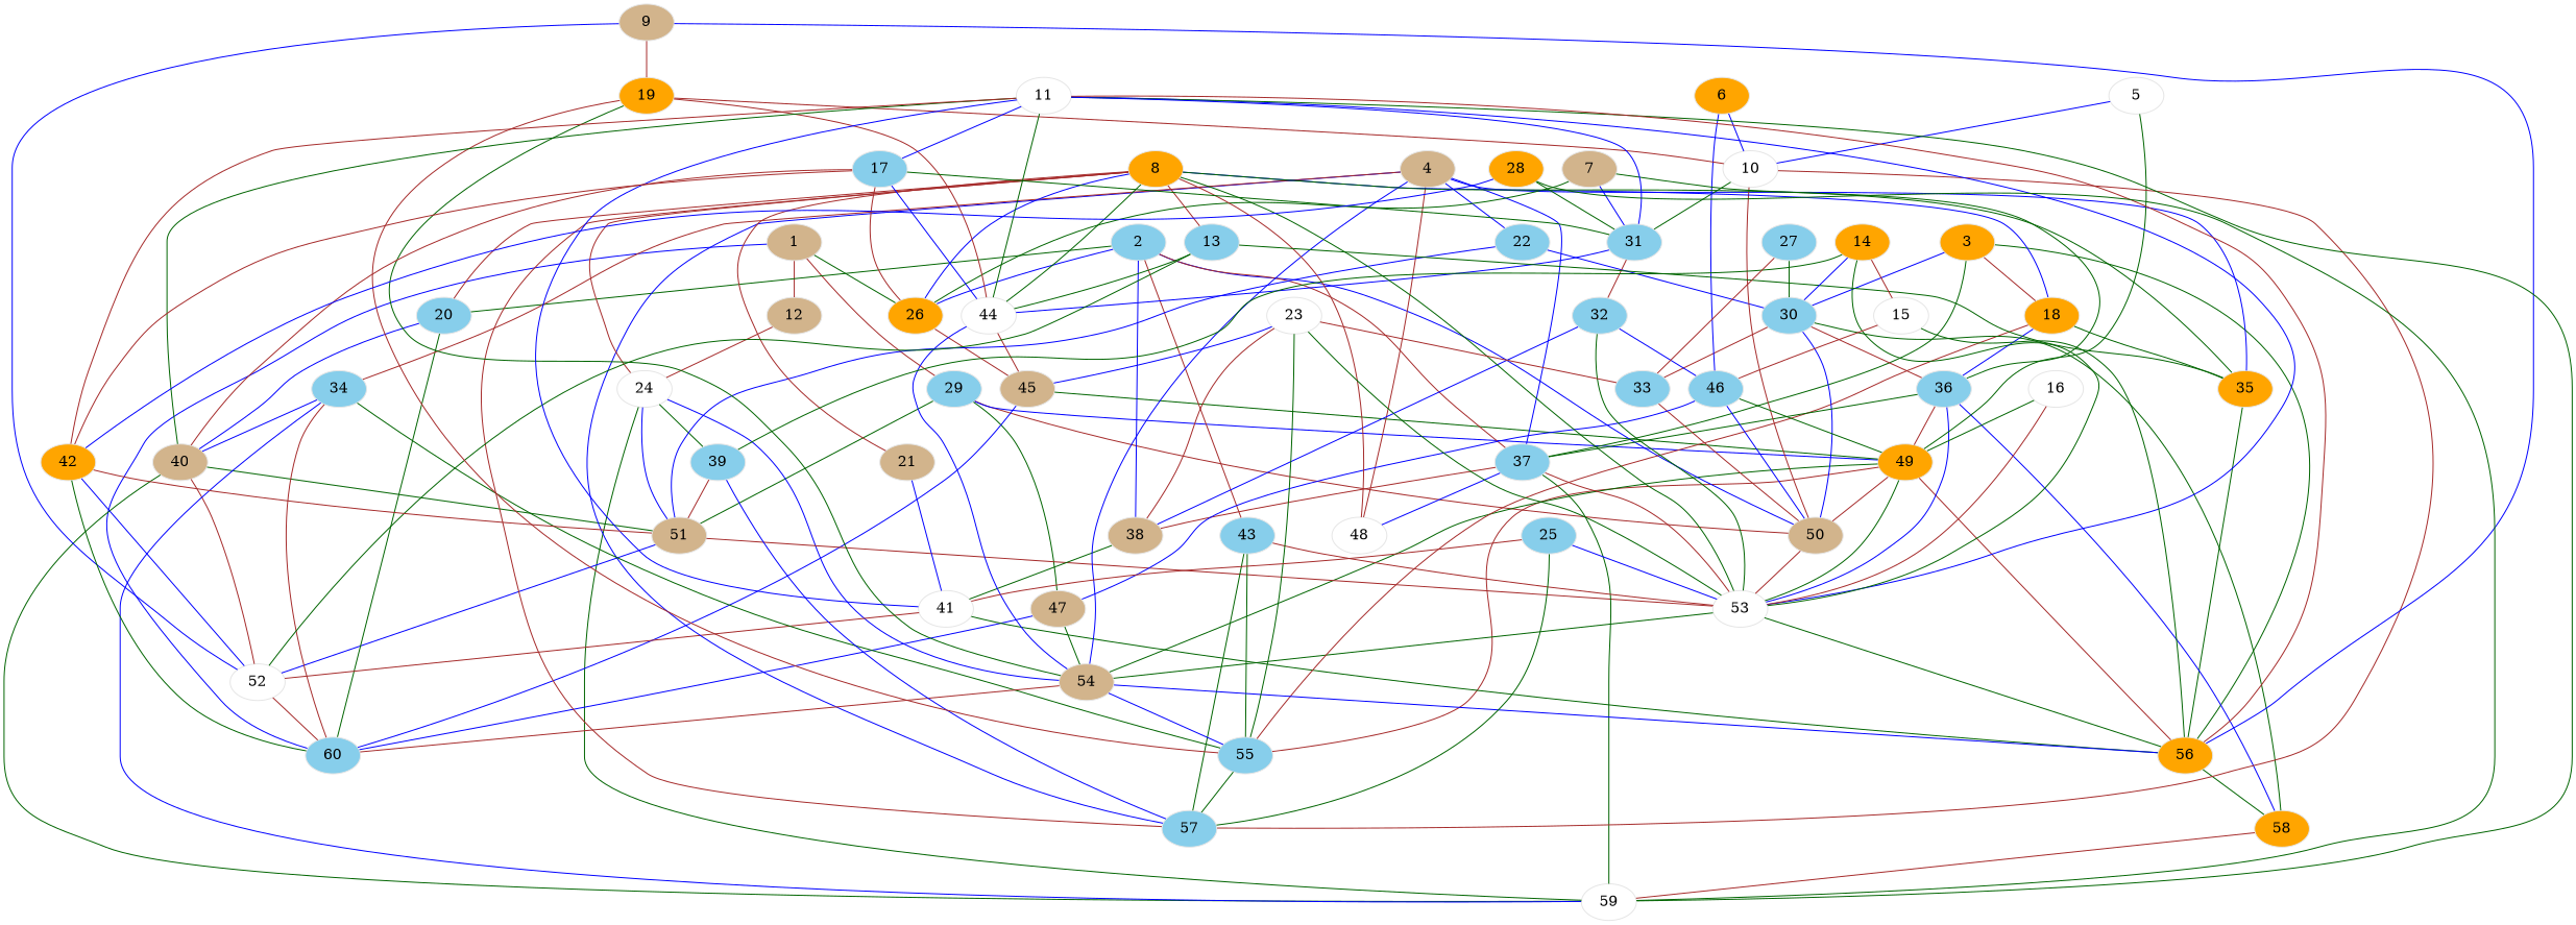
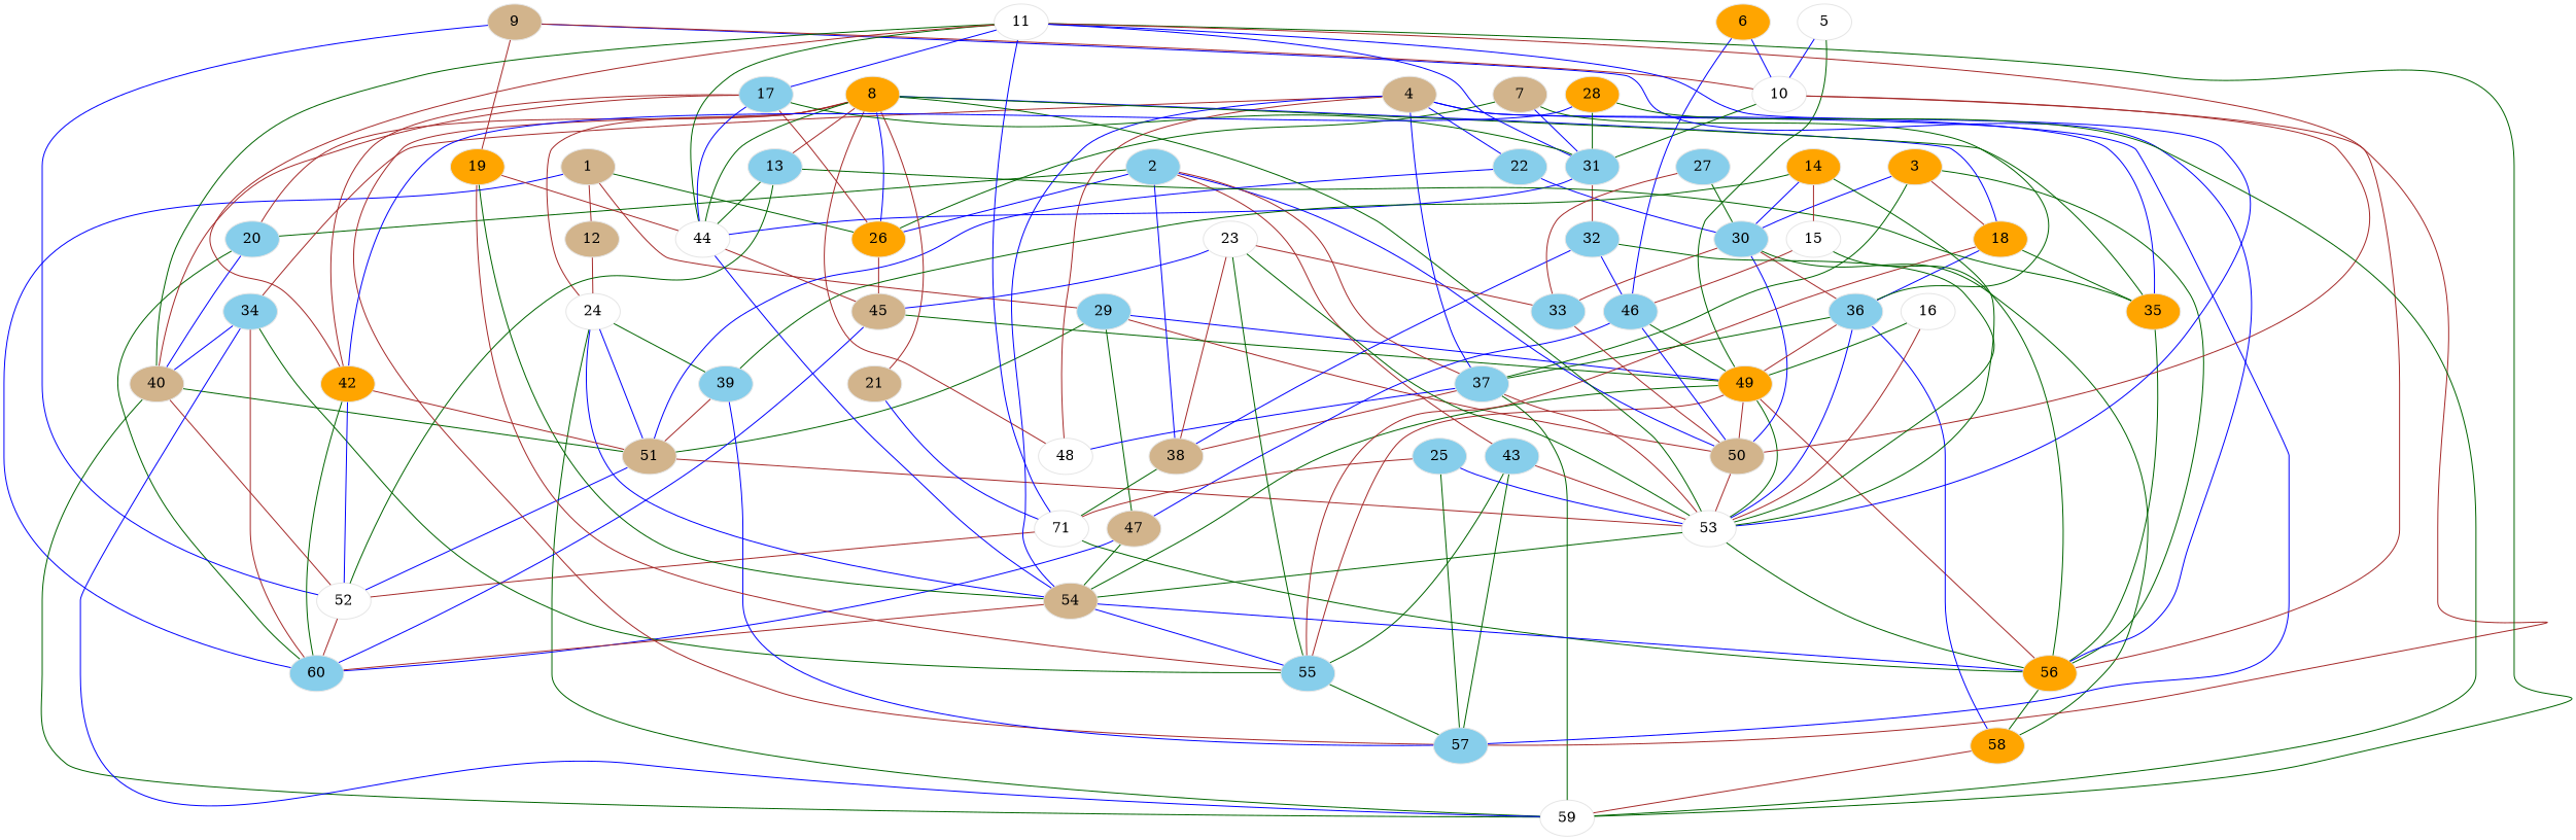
  graph {
    node [color=gray90 fillcolor=skyblue style=filled]
    edge [color=brown weight=1.0]
    1 [fillcolor=tan]
    12 [fillcolor=tan]
    26 [fillcolor=orange]
    29
    60
    24 [fillcolor=white]
    45 [fillcolor=tan]
    50 [fillcolor=tan]
    49 [fillcolor=orange]
    51 [fillcolor=tan]
    47 [fillcolor=tan]
    2
    20
    37
    38 [fillcolor=tan]
    43
    40 [fillcolor=tan]
    48 [fillcolor=white]
    53 [fillcolor=white]
    59 [fillcolor=white]
-   41 [fillcolor=white]
+   41 [fillcolor=white label=71]
    57
    55
    3 [fillcolor=orange]
    18 [fillcolor=orange]
    30
    56 [fillcolor=orange]
    35 [fillcolor=orange]
    36
    33
    58 [fillcolor=orange]
    4 [fillcolor=tan]
    22
    34
    54 [fillcolor=tan]
    5 [fillcolor=white]
    10 [fillcolor=white]
    31
    6 [fillcolor=orange]
    46
    7 [fillcolor=tan]
    44 [fillcolor=white]
    32
    8 [fillcolor=orange]
    13
    21 [fillcolor=tan]
    52 [fillcolor=white]
    39
    9 [fillcolor=tan]
    19 [fillcolor=orange]
    11 [fillcolor=white]
    17
    42 [fillcolor=orange]
    14 [fillcolor=orange]
    15 [fillcolor=white]
    16 [fillcolor=white]
    23 [fillcolor=white]
    25
    27
    28 [fillcolor=orange]
    1 -- 12
    1 -- 26 [color=darkgreen]
    1 -- 29
    1 -- 60 [color=blue]
    12 -- 24
    26 -- 45 [weight=2.0]
    29 -- 50
    29 -- 49 [color=blue]
    29 -- 51 [color=darkgreen]
    29 -- 47 [color=darkgreen]
    24 -- 51 [color=blue]
    24 -- 59 [color=darkgreen]
    24 -- 54 [color=blue]
    24 -- 39 [color=darkgreen]
    45 -- 60 [color=blue]
    45 -- 49 [color=darkgreen]
    50 -- 53
    49 -- 50
    49 -- 53 [color=darkgreen]
    49 -- 55 [weight=2.0]
    49 -- 56
    49 -- 54 [color=darkgreen]
    51 -- 53
    51 -- 52 [color=blue]
    47 -- 60 [color=blue]
    47 -- 54 [color=darkgreen]
    2 -- 26 [color=blue]
    2 -- 50 [color=blue]
    2 -- 20 [color=darkgreen]
    2 -- 37
    2 -- 38 [color=blue weight=2.0]
    2 -- 43
    20 -- 60 [color=darkgreen]
    20 -- 40 [color=blue]
    37 -- 38
    37 -- 48 [color=blue]
    37 -- 53
    37 -- 59 [color=darkgreen]
    38 -- 41 [color=darkgreen]
    43 -- 53
    43 -- 57 [color=darkgreen]
    43 -- 55 [color=darkgreen]
    40 -- 51 [color=darkgreen]
    40 -- 59 [color=darkgreen]
    40 -- 52
    53 -- 56 [color=darkgreen]
    53 -- 54 [color=darkgreen]
    41 -- 56 [color=darkgreen]
    41 -- 52
    55 -- 57 [color=darkgreen]
    3 -- 37 [color=darkgreen]
    3 -- 18
    3 -- 30 [color=blue]
    3 -- 56 [color=darkgreen]
    18 -- 55
    18 -- 35 [color=darkgreen]
    18 -- 36 [color=blue]
    30 -- 50 [color=blue]
    30 -- 36
    30 -- 33
    30 -- 58 [color=darkgreen]
    56 -- 58 [color=darkgreen]
    35 -- 56 [color=darkgreen]
    36 -- 49
    36 -- 37 [color=darkgreen]
    36 -- 53 [color=blue]
    36 -- 58 [color=blue]
    33 -- 50
    58 -- 59
    4 -- 37 [color=blue]
    4 -- 48
    4 -- 57 [color=blue]
    4 -- 35 [color=blue]
    4 -- 22 [color=blue]
    4 -- 34
    4 -- 54 [color=blue]
    22 -- 51 [color=blue]
    22 -- 30 [color=blue]
    34 -- 60
    34 -- 40 [color=blue weight=2.0]
    34 -- 59 [color=blue]
    34 -- 55 [color=darkgreen]
    54 -- 60
    54 -- 55 [color=blue]
    54 -- 56 [color=blue]
    5 -- 49 [color=darkgreen]
    5 -- 10 [color=blue]
    10 -- 50
    10 -- 57
    10 -- 31 [color=darkgreen]
    31 -- 44 [color=blue]
    31 -- 32 [weight=2.0]
    6 -- 10 [color=blue]
    6 -- 46 [color=blue]
    46 -- 50 [color=blue]
    46 -- 49 [color=darkgreen]
    46 -- 47 [color=blue]
    7 -- 26 [color=darkgreen]
    7 -- 36 [color=darkgreen]
    7 -- 31 [color=blue]
    44 -- 45
    44 -- 54 [color=blue]
    32 -- 38 [color=blue]
    32 -- 53 [color=darkgreen]
    32 -- 46 [color=blue]
    8 -- 26 [color=blue]
    8 -- 24
    8 -- 20
    8 -- 48
    8 -- 53 [color=darkgreen weight=2.0]
    8 -- 57
    8 -- 18 [color=blue]
    8 -- 35 [color=darkgreen]
    8 -- 44 [color=darkgreen]
    8 -- 13
    8 -- 21
    13 -- 35 [color=darkgreen]
    13 -- 44 [color=darkgreen]
    13 -- 52 [color=darkgreen]
    21 -- 41 [color=blue]
    52 -- 60
    39 -- 51
    39 -- 57 [color=blue]
    9 -- 56 [color=blue]
-   19 -- 10
+   9 -- 10
    9 -- 52 [color=blue]
    9 -- 19
    19 -- 55
    19 -- 54 [color=darkgreen]
    19 -- 44
    11 -- 40 [color=darkgreen]
    11 -- 53 [color=blue]
    11 -- 59 [color=darkgreen]
    11 -- 41 [color=blue]
    11 -- 56
    11 -- 31 [color=blue]
    11 -- 44 [color=darkgreen]
    11 -- 17 [color=blue]
    11 -- 42
    17 -- 26
    17 -- 40
    17 -- 31 [color=darkgreen]
    17 -- 44 [color=blue]
    17 -- 42
    42 -- 60 [color=darkgreen]
    42 -- 51
    42 -- 52 [color=blue]
    14 -- 53 [color=darkgreen]
    14 -- 30 [color=blue]
    14 -- 39 [color=darkgreen weight=2.0]
    14 -- 15
    15 -- 56 [color=darkgreen]
    15 -- 46
    16 -- 49 [color=darkgreen]
    16 -- 53
    23 -- 45 [color=blue]
    23 -- 38
    23 -- 53 [color=darkgreen]
    23 -- 55 [color=darkgreen]
    23 -- 33
    25 -- 53 [color=blue]
    25 -- 41
    25 -- 57 [color=darkgreen]
    27 -- 30 [color=darkgreen]
    27 -- 33
    28 -- 59 [color=darkgreen]
    28 -- 31 [color=darkgreen]
    28 -- 42 [color=blue]
  }
